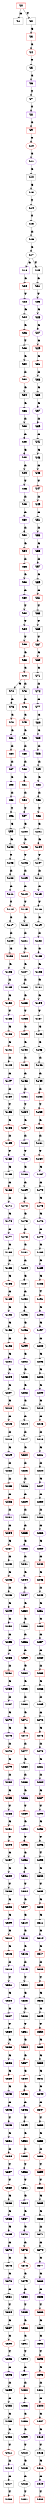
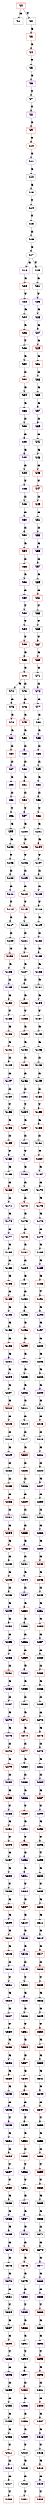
  strict digraph {
    node [color=gray40 shape=cylinder]
    edge [arrowhead=vee]
    S0 [color=red]
    S1 [shape=folder]
    S2 [shape=folder]
    S3 [color=red shape=folder]
    S4 [color=red shape=ellipse]
    S5 [shape=ellipse]
    S6 [color=purple]
    S7 [shape=ellipse]
    S8 [color=purple]
    S9 [color=red]
    S10 [color=red shape=ellipse]
    S11 [color=purple shape=ellipse]
    S12
    S13 [shape=ellipse]
    S14 [shape=ellipse]
    S15 [shape=ellipse]
    S16 [shape=ellipse]
    S17 [shape=ellipse]
    S18 [color=purple shape=folder]
    S19 [shape=folder]
    S20 [color=red shape=folder]
    S21
    S22 [color=purple]
    S23 [color=purple]
    S24 [shape=ellipse]
    S25 [color=purple shape=ellipse]
    S26 [color=red]
    S27 [color=purple shape=ellipse]
    S28 [shape=folder]
    S29 [color=red]
    S30 [shape=folder]
    S31 [color=red shape=folder]
    S32 [color=red shape=ellipse]
    S33 [shape=ellipse]
    S34
    S35
    S36 [color=purple shape=folder]
    S37 [color=purple shape=ellipse]
    S38
    S39 [color=purple shape=folder]
    S40 [color=purple shape=folder]
    S41
    S42 [color=purple]
    S43 [shape=folder]
    S44
    S45 [color=red]
    S46 [color=purple shape=folder]
    S47 [color=red]
    S48
    S49 [color=red shape=folder]
    S50 [color=purple]
    S51 [shape=ellipse]
    S52 [shape=ellipse]
    S53 [color=purple]
    S54 [color=red]
    S55 [color=purple]
    S56 [color=red shape=folder]
    S57 [color=purple shape=ellipse]
    S58 [color=purple shape=folder]
    S59 [shape=ellipse]
    S60 [color=purple]
    S61 [color=red]
    S62 [color=purple shape=ellipse]
    S63
    S64 [color=purple shape=folder]
    S65
    S66 [color=red]
    S67 [color=red shape=ellipse]
    S68 [color=red shape=folder]
    S69 [color=red]
    S70 [color=red shape=folder]
    S71 [shape=folder]
    S72
    S73
    S74 [color=purple]
    S75
    S76 [color=red shape=folder]
    S77 [color=purple shape=folder]
    S78 [color=red shape=folder]
    S79 [color=red]
    S80 [shape=folder]
    S81 [color=purple]
    S82 [shape=ellipse]
    S83 [color=purple]
    S84 [color=red shape=folder]
    S85 [color=purple]
    S86 [color=purple shape=folder]
    S87 [color=purple]
    S88 [color=purple shape=ellipse]
    S89
    S90 [color=purple shape=folder]
    S91 [color=red shape=folder]
    S92 [color=purple shape=ellipse]
    S93 [color=purple shape=folder]
    S94 [color=red shape=ellipse]
    S95 [shape=ellipse]
    S96 [shape=folder]
    S97 [color=purple]
    S98 [color=red shape=folder]
    S99
    S100 [shape=folder]
    S101
    S102
    S103 [color=red shape=ellipse]
    S104 [color=red]
    S105 [shape=folder]
    S106 [shape=ellipse]
    S107
    S108
    S109 [color=purple]
    S110
    S111 [color=purple]
    S112 [color=red shape=ellipse]
    S113 [color=purple]
    S114 [color=red shape=ellipse]
    S115 [color=red]
    S116 [shape=folder]
    S117 [shape=ellipse]
    S118
    S119 [shape=ellipse]
    S120
    S121 [color=purple shape=folder]
    S122 [color=purple shape=folder]
    S123 [color=red]
    S124 [color=red shape=folder]
    S125 [color=purple shape=ellipse]
    S126 [color=purple shape=ellipse]
    S127 [shape=ellipse]
    S128 [color=purple shape=folder]
    S129 [color=purple]
    S130 [shape=ellipse]
    S131
    S132 [color=red shape=ellipse]
    S133 [color=red shape=folder]
    S134 [color=purple shape=ellipse]
    S135 [color=purple shape=folder]
    S136 [color=red shape=folder]
    S137 [shape=folder]
    S138 [color=red shape=ellipse]
    S139 [color=red shape=folder]
    S140 [shape=folder]
    S141 [color=red shape=folder]
    S142
    S143 [shape=ellipse]
    S144 [shape=folder]
    S145 [color=red shape=folder]
    S146
    S147 [color=purple]
    S148
    S149
    S150
    S151 [color=purple shape=folder]
    S152 [color=red shape=folder]
    S153
    S154
    S155 [color=red shape=folder]
    S156 [color=red]
    S157 [color=red shape=ellipse]
    S158 [color=red shape=folder]
    S159 [color=red shape=ellipse]
    S160 [color=purple shape=folder]
    S161
    S162 [color=purple]
    S163 [color=purple shape=ellipse]
    S164 [color=red shape=folder]
    S165 [shape=folder]
    S166 [color=purple]
    S167 [color=purple shape=ellipse]
    S168 [color=red]
    S169 [shape=ellipse]
    S170 [shape=folder]
    S171 [color=purple shape=ellipse]
    S172 [color=red]
    S173 [color=red]
    S174 [color=purple]
    S175 [shape=ellipse]
    S176 [color=purple shape=ellipse]
    S177 [color=purple]
    S178 [color=red shape=folder]
    S179 [color=purple shape=ellipse]
    S180 [shape=folder]
    S181 [color=red shape=ellipse]
    S182 [shape=folder]
    S183 [shape=folder]
    S184 [shape=ellipse]
    S185 [color=purple]
    S186 [color=red shape=ellipse]
    S187 [shape=folder]
    S188 [color=red shape=folder]
    S189 [color=red]
    S190 [shape=folder]
    S191 [color=red shape=folder]
    S192 [color=purple shape=ellipse]
    S193
    S194 [color=purple]
    S195 [shape=ellipse]
    S196 [color=red shape=ellipse]
    S197 [color=purple shape=ellipse]
    S198 [color=red shape=folder]
    S199 [color=red]
    S200 [shape=ellipse]
    S201 [color=purple]
    S202 [color=purple shape=ellipse]
    S203 [shape=folder]
    S204 [color=purple shape=folder]
    S205 [shape=folder]
    S206 [shape=folder]
    S207 [shape=ellipse]
-   S208 [color=purple shape=folder]
+   S208 [color=purple shape=ellipse]
    S209 [color=purple]
    S210 [color=red]
    S211 [shape=ellipse]
    S212
    S213 [color=red shape=ellipse]
    S214 [shape=folder]
    S215 [color=red shape=ellipse]
    S216 [shape=folder]
    S217 [shape=ellipse]
    S218 [shape=folder]
    S219 [color=purple shape=ellipse]
    S220 [color=red]
    S221 [color=purple shape=ellipse]
    S222
    S223 [color=red shape=folder]
    S224 [shape=folder]
    S225 [color=red shape=folder]
    S226
    S227 [color=purple shape=folder]
    S228 [color=red]
    S229 [color=red shape=folder]
    S230 [shape=folder]
    S231 [color=purple]
    S232
    S233
    S234 [color=red]
    S235 [color=red]
    S236 [color=purple shape=ellipse]
    S237 [color=red shape=ellipse]
    S238 [color=purple]
    S239 [color=purple shape=ellipse]
    S240 [shape=folder]
    S241
    S242 [color=red]
    S243 [color=red shape=ellipse]
    S244 [color=purple shape=ellipse]
    S245 [color=red shape=folder]
    S246 [shape=ellipse]
    S247 [color=purple]
    S248 [shape=ellipse]
    S249 [color=purple]
    S250 [color=red shape=folder]
    S251 [color=purple]
    S252 [color=purple shape=folder]
    S253
    S254 [color=red shape=folder]
    S255 [color=purple shape=ellipse]
    S256 [color=purple shape=folder]
    S257 [color=purple shape=ellipse]
    S258 [color=purple shape=ellipse]
    S259 [color=red shape=ellipse]
    S260
    S261 [color=red]
    S262 [color=purple shape=ellipse]
    S263 [color=red shape=folder]
    S264 [color=purple]
    S265 [shape=folder]
    S266 [shape=folder]
    S267 [color=purple shape=folder]
    S268 [shape=folder]
    S269 [shape=ellipse]
    S270 [color=purple]
    S271 [color=red]
    S272 [shape=folder]
    S273 [color=purple]
    S274 [color=red]
    S275 [color=red shape=folder]
    S276 [color=red shape=ellipse]
    S277 [color=red]
    S278 [color=purple shape=ellipse]
    S279 [color=red]
    S280 [shape=folder]
    S281 [color=purple shape=folder]
    S282 [color=purple]
    S283 [color=purple shape=folder]
    S284 [color=purple]
    S285 [color=red]
    S286 [color=purple]
    S287 [color=red]
    S288 [color=purple]
    S289 [color=red]
    S290 [color=purple]
    S291 [color=red shape=folder]
    S292 [color=purple shape=folder]
    S293 [color=red shape=ellipse]
    S294 [color=red shape=folder]
    S295 [color=red]
    S296
    S297 [shape=ellipse]
    S298 [color=purple]
    S299 [shape=folder]
    S300 [color=purple shape=ellipse]
    S301 [color=purple]
    S302
    S303
    S304 [color=purple shape=folder]
    S305 [shape=ellipse]
    S306 [color=red shape=folder]
    S307 [color=red shape=ellipse]
    S308 [color=red shape=folder]
    S309 [color=purple shape=folder]
    S310 [color=purple shape=folder]
    S311 [shape=folder]
    S312 [color=red shape=ellipse]
    S313 [color=purple]
    S314 [color=purple shape=ellipse]
    S315 [color=red shape=folder]
    S316 [color=purple]
    S317 [color=red]
    S318 [color=purple shape=folder]
    S319 [color=purple]
    S320 [color=red]
    S321 [color=purple shape=ellipse]
    S322 [shape=folder]
    S323 [color=red shape=folder]
    S324 [color=purple shape=ellipse]
    S325 [color=purple]
    S326
    S327 [color=purple shape=folder]
    S328 [shape=folder]
    S329 [shape=folder]
    S330 [shape=folder]
    S331 [color=red shape=folder]
    S332 [color=red]
    S333 [color=red shape=ellipse]
    S334 [color=red]
    S335 [color=red shape=folder]
    S336 [color=purple shape=folder]
    S337 [color=red shape=folder]
    S338
    S339 [color=red shape=folder]
    S340 [color=red shape=folder]
    S341 [shape=folder]
    S342 [color=purple]
    S343 [color=red shape=folder]
    S344 [color=purple shape=ellipse]
    S345 [color=purple]
    S346 [color=purple]
    S347 [color=red shape=ellipse]
    S348 [color=purple]
    S349 [shape=folder]
    S350 [shape=folder]
    S351 [color=purple shape=folder]
    S352 [color=red shape=folder]
    S353 [shape=ellipse]
    S354 [color=red shape=ellipse]
    S355 [color=red shape=folder]
    S356 [color=red shape=ellipse]
    S357 [color=purple shape=folder]
    S358 [color=purple shape=ellipse]
    S359 [color=red]
    S360 [color=red shape=ellipse]
    S361 [shape=ellipse]
    S362 [color=red shape=folder]
    S363
    S364 [color=purple shape=folder]
    S365
    S366 [color=purple]
    S367 [color=purple]
    S368 [shape=folder]
    S369 [color=purple shape=ellipse]
    S370 [color=purple]
    S371
    S372 [color=purple]
    S373 [color=red]
    S374 [shape=ellipse]
    S375 [shape=folder]
    S376 [color=red shape=ellipse]
    S377 [color=purple]
    S378 [color=purple]
    S379 [shape=ellipse]
    S380 [color=purple]
    S381
    S382 [color=purple]
    S383 [color=purple]
    S384
    S385 [color=purple]
    S386 [color=red]
    S387
    S388 [color=red shape=folder]
    S389
    S390 [color=red shape=ellipse]
    S391 [shape=folder]
    S392 [color=purple shape=folder]
    S393 [color=purple shape=ellipse]
    S394 [shape=ellipse]
    S395 [color=red]
    S396 [color=purple]
    S397 [color=purple shape=folder]
    S398 [color=red]
    S399 [shape=ellipse]
    S400 [color=red]
    S401 [shape=folder]
    S402
    S403 [color=purple shape=folder]
    S404 [color=red]
    S405
    S406 [color=red shape=folder]
    S407 [color=red shape=ellipse]
    S408 [shape=folder]
    S409 [color=purple shape=ellipse]
    S410 [color=purple]
    S411 [color=red shape=ellipse]
    S412 [shape=ellipse]
    S413
    S414 [color=purple shape=folder]
    S415 [shape=ellipse]
    S416 [color=red shape=ellipse]
    S417 [shape=folder]
    S418 [shape=ellipse]
    S419 [color=purple]
    S420 [color=red shape=folder]
    S421 [color=red shape=folder]
    S422 [color=red]
    S0 -> S1 [arrowhead=tee label=A]
    S0 -> S2 [arrowhead=tee label=T]
    S2 -> S3 [label=G]
    S3 -> S4 [arrowhead=diamond label=C]
    S4 -> S5 [arrowhead=tee label=T]
    S5 -> S6 [label=C]
    S6 -> S7 [arrowhead=diamond label=T]
    S7 -> S8 [arrowhead=diamond label=T]
    S8 -> S9 [arrowhead=diamond label=C]
    S9 -> S10 [arrowhead=diamond label=T]
    S10 -> S11 [label=C]
    S11 -> S12 [arrowhead=tee label=G]
    S12 -> S13 [label=G]
    S13 -> S14 [arrowhead=tee label=T]
    S14 -> S15 [arrowhead=tee label=T]
    S15 -> S16 [label=A]
    S16 -> S17 [arrowhead=diamond label=G]
    S17 -> S18 [label=C]
    S17 -> S19 [arrowhead=diamond label=T]
    S18 -> S20 [arrowhead=tee label=C]
    S19 -> S21 [arrowhead=tee label=C]
    S20 -> S22 [arrowhead=tee label=T]
    S21 -> S23 [label=T]
    S22 -> S24 [arrowhead=tee label=G]
    S23 -> S25 [label=G]
    S24 -> S26 [arrowhead=tee label=G]
    S25 -> S27 [arrowhead=diamond label=G]
    S26 -> S28 [arrowhead=tee label=T]
    S27 -> S29 [label=C]
    S28 -> S30 [label=G]
    S29 -> S31 [arrowhead=tee label=G]
    S30 -> S32 [arrowhead=tee label=A]
    S31 -> S33 [label=A]
    S32 -> S34 [label=G]
    S33 -> S35 [arrowhead=tee label=G]
    S34 -> S36 [arrowhead=tee label=G]
    S35 -> S37 [arrowhead=diamond label=G]
    S36 -> S38 [label=A]
    S37 -> S39 [arrowhead=diamond label=A]
    S38 -> S40 [arrowhead=diamond label=A]
    S39 -> S41 [arrowhead=tee label=A]
    S40 -> S42 [arrowhead=diamond label=G]
    S41 -> S43 [label=G]
    S42 -> S44 [label=A]
    S43 -> S45 [label=A]
    S44 -> S46 [label=T]
    S45 -> S47 [arrowhead=tee label=T]
    S46 -> S48 [label=A]
    S47 -> S49 [label=A]
    S48 -> S50 [label=A]
    S49 -> S51 [arrowhead=tee label=A]
    S50 -> S52 [arrowhead=diamond label=A]
    S51 -> S53 [label=A]
    S52 -> S54 [arrowhead=tee label=G]
    S53 -> S55 [arrowhead=diamond label=G]
    S54 -> S56 [arrowhead=tee label=A]
    S55 -> S57 [arrowhead=diamond label=A]
    S56 -> S58 [label=C]
    S57 -> S59 [arrowhead=tee label=C]
    S58 -> S60 [arrowhead=tee label=A]
    S59 -> S61 [label=A]
    S60 -> S62 [label=T]
    S61 -> S63 [arrowhead=tee label=T]
    S62 -> S64 [label=T]
    S63 -> S65 [label=T]
    S64 -> S66 [label=T]
    S65 -> S67 [arrowhead=diamond label=T]
    S66 -> S68 [arrowhead=diamond label=G]
    S67 -> S69 [label=G]
    S68 -> S70 [label=C]
    S69 -> S71 [arrowhead=tee label=C]
    S70 -> S72 [label=G]
    S70 -> S73 [label=A]
    S71 -> S74 [arrowhead=diamond label=A]
    S72 -> S75 [arrowhead=diamond label=A]
    S73 -> S76 [arrowhead=diamond label=A]
    S74 -> S77 [arrowhead=tee label=A]
    S75 -> S78 [label=C]
    S76 -> S79 [label=C]
    S77 -> S80 [arrowhead=tee label=C]
    S78 -> S81 [arrowhead=tee label=C]
    S79 -> S82 [arrowhead=diamond label=C]
    S80 -> S83 [label=C]
    S81 -> S84 [label=A]
    S82 -> S85 [arrowhead=diamond label=A]
    S83 -> S86 [label=A]
    S84 -> S87 [arrowhead=diamond label=A]
    S85 -> S88 [arrowhead=diamond label=A]
    S86 -> S89 [label=A]
    S87 -> S90 [arrowhead=tee label=G]
    S88 -> S91 [arrowhead=diamond label=G]
    S89 -> S92 [label=G]
    S90 -> S93 [label=A]
    S91 -> S94 [arrowhead=tee label=A]
    S92 -> S95 [arrowhead=diamond label=A]
    S93 -> S96 [arrowhead=diamond label=T]
    S94 -> S97 [arrowhead=diamond label=T]
    S95 -> S98 [label=T]
    S96 -> S99 [arrowhead=tee label=G]
    S97 -> S100 [label=G]
    S98 -> S101 [arrowhead=tee label=G]
    S99 -> S102 [arrowhead=tee label=G]
    S100 -> S103 [label=G]
    S101 -> S104 [arrowhead=diamond label=G]
    S102 -> S105 [label=T]
    S103 -> S106 [arrowhead=tee label=T]
    S104 -> S107 [label=T]
    S105 -> S108 [arrowhead=diamond label=A]
    S106 -> S109 [arrowhead=diamond label=A]
    S107 -> S110 [arrowhead=diamond label=A]
    S108 -> S111 [label=A]
    S109 -> S112 [arrowhead=tee label=A]
    S110 -> S113 [label=A]
    S111 -> S114 [label=T]
    S112 -> S115 [label=T]
    S113 -> S116 [arrowhead=diamond label=T]
    S114 -> S117 [arrowhead=diamond label=C]
    S115 -> S118 [label=C]
    S116 -> S119 [arrowhead=tee label=C]
    S117 -> S120 [arrowhead=tee label=A]
    S118 -> S121 [arrowhead=tee label=A]
    S119 -> S122 [label=A]
    S120 -> S123 [arrowhead=tee label=C]
    S121 -> S124 [label=C]
    S122 -> S125 [arrowhead=diamond label=C]
    S123 -> S126 [label=G]
    S124 -> S127 [label=G]
    S125 -> S128 [label=G]
    S126 -> S129 [label=A]
    S127 -> S130 [arrowhead=diamond label=A]
    S128 -> S131 [arrowhead=tee label=G]
    S129 -> S132 [arrowhead=diamond label=G]
    S130 -> S133 [arrowhead=diamond label=G]
    S131 -> S134 [label=G]
    S132 -> S135 [label=T]
    S133 -> S136 [arrowhead=tee label=T]
    S134 -> S137 [arrowhead=tee label=T]
    S135 -> S138 [arrowhead=tee label=G]
    S136 -> S139 [arrowhead=tee label=G]
    S137 -> S140 [arrowhead=tee label=G]
    S138 -> S141 [label=G]
    S139 -> S142 [arrowhead=tee label=G]
    S140 -> S143 [arrowhead=tee label=G]
    S141 -> S144 [arrowhead=diamond label=A]
    S142 -> S145 [arrowhead=tee label=A]
    S143 -> S146 [arrowhead=tee label=A]
    S144 -> S147 [arrowhead=tee label=A]
    S145 -> S148 [arrowhead=tee label=A]
    S146 -> S149 [arrowhead=tee label=A]
    S147 -> S150 [arrowhead=tee label=A]
    S148 -> S151 [label=A]
    S149 -> S152 [arrowhead=diamond label=A]
    S150 -> S153 [label=T]
    S151 -> S154 [label=T]
    S152 -> S155 [arrowhead=diamond label=T]
    S153 -> S156 [arrowhead=tee label=G]
    S154 -> S157 [arrowhead=tee label=G]
    S155 -> S158 [arrowhead=diamond label=G]
    S156 -> S159 [arrowhead=tee label=A]
    S157 -> S160 [arrowhead=tee label=A]
    S158 -> S161 [arrowhead=tee label=A]
    S159 -> S162 [arrowhead=diamond label=T]
    S160 -> S163 [label=T]
    S161 -> S164 [label=T]
    S162 -> S165 [arrowhead=tee label=G]
    S163 -> S166 [arrowhead=tee label=G]
    S164 -> S167 [label=G]
    S165 -> S168 [arrowhead=diamond label=A]
    S166 -> S169 [label=A]
    S167 -> S170 [arrowhead=diamond label=A]
    S168 -> S171 [label=A]
    S169 -> S172 [label=A]
    S170 -> S173 [arrowhead=tee label=G]
    S171 -> S174 [arrowhead=tee label=G]
    S172 -> S175 [arrowhead=tee label=G]
    S173 -> S176 [arrowhead=tee label=G]
    S174 -> S177 [label=A]
    S175 -> S178 [label=A]
    S176 -> S179 [arrowhead=diamond label=A]
    S177 -> S180 [arrowhead=diamond label=C]
    S178 -> S181 [arrowhead=tee label=C]
    S179 -> S182 [label=C]
    S180 -> S183 [label=A]
    S181 -> S184 [arrowhead=tee label=A]
    S182 -> S185 [label=C]
    S183 -> S186 [arrowhead=tee label=G]
    S184 -> S187 [arrowhead=diamond label=G]
    S185 -> S188 [label=G]
    S186 -> S189 [label=A]
    S187 -> S190 [arrowhead=diamond label=A]
    S188 -> S191 [arrowhead=diamond label=T]
    S189 -> S192 [label=G]
    S190 -> S193 [arrowhead=diamond label=G]
    S191 -> S194 [arrowhead=diamond label=G]
    S192 -> S195 [arrowhead=diamond label=G]
    S193 -> S196 [arrowhead=tee label=G]
    S194 -> S197 [arrowhead=diamond label=G]
    S195 -> S198 [arrowhead=tee label=A]
    S196 -> S199 [arrowhead=tee label=A]
    S197 -> S200 [arrowhead=tee label=A]
    S198 -> S201 [arrowhead=diamond label=G]
    S199 -> S202 [arrowhead=tee label=G]
    S200 -> S203 [arrowhead=tee label=G]
    S201 -> S204 [label=G]
    S202 -> S205 [label=G]
    S203 -> S206 [arrowhead=diamond label=G]
    S204 -> S207 [label=C]
    S205 -> S208 [arrowhead=diamond label=C]
    S206 -> S209 [label=C]
    S207 -> S210 [label=C]
    S208 -> S211 [arrowhead=tee label=C]
    S209 -> S212 [label=C]
    S210 -> S213 [label=A]
    S211 -> S214 [label=A]
    S212 -> S215 [label=A]
    S213 -> S216 [arrowhead=tee label=A]
    S214 -> S217 [label=A]
    S215 -> S218 [arrowhead=tee label=A]
    S216 -> S219 [arrowhead=tee label=G]
    S217 -> S220 [arrowhead=tee label=G]
    S218 -> S221 [label=G]
    S219 -> S222 [arrowhead=tee label=A]
    S220 -> S223 [arrowhead=tee label=A]
    S221 -> S224 [arrowhead=diamond label=A]
    S222 -> S225 [arrowhead=tee label=A]
    S223 -> S226 [label=A]
    S224 -> S227 [arrowhead=diamond label=G]
    S225 -> S228 [arrowhead=diamond label=A]
    S226 -> S229 [arrowhead=diamond label=A]
    S227 -> S230 [label=A]
    S228 -> S231 [arrowhead=tee label=A]
    S229 -> S232 [arrowhead=tee label=A]
    S230 -> S233 [label=A]
    S231 -> S234 [arrowhead=diamond label=A]
    S232 -> S235 [arrowhead=diamond label=A]
    S233 -> S236 [label=A]
    S234 -> S237 [label=G]
    S235 -> S238 [arrowhead=diamond label=G]
    S236 -> S239 [arrowhead=tee label=G]
    S237 -> S240 [arrowhead=diamond label=A]
    S238 -> S241 [arrowhead=tee label=A]
    S239 -> S242 [label=A]
    S240 -> S243 [label=G]
    S241 -> S244 [label=G]
    S242 -> S245 [arrowhead=tee label=G]
    S243 -> S246 [arrowhead=diamond label=A]
    S244 -> S247 [arrowhead=tee label=A]
    S245 -> S248 [label=A]
    S246 -> S249 [arrowhead=diamond label=G]
    S247 -> S250 [arrowhead=diamond label=G]
    S248 -> S251 [arrowhead=tee label=G]
    S249 -> S252 [arrowhead=diamond label=C]
    S250 -> S253 [arrowhead=diamond label=C]
    S251 -> S254 [arrowhead=tee label=C]
    S252 -> S255 [label=A]
    S253 -> S256 [arrowhead=tee label=A]
    S254 -> S257 [arrowhead=diamond label=A]
    S255 -> S258 [label=A]
    S256 -> S259 [label=A]
    S257 -> S260 [arrowhead=diamond label=A]
    S258 -> S261 [arrowhead=tee label=A]
    S259 -> S262 [arrowhead=diamond label=G]
    S260 -> S263 [label=A]
    S261 -> S264 [arrowhead=tee label=G]
    S262 -> S265 [arrowhead=tee label=G]
    S263 -> S266 [arrowhead=diamond label=G]
    S264 -> S267 [label=A]
    S265 -> S268 [arrowhead=tee label=A]
    S266 -> S269 [arrowhead=tee label=A]
    S267 -> S270 [arrowhead=tee label=G]
    S268 -> S271 [arrowhead=tee label=G]
    S269 -> S272 [label=A]
    S270 -> S273 [arrowhead=tee label=G]
    S271 -> S274 [arrowhead=diamond label=G]
    S272 -> S275 [arrowhead=diamond label=G]
    S273 -> S276 [label=A]
    S274 -> S277 [arrowhead=tee label=A]
    S275 -> S278 [arrowhead=diamond label=A]
    S276 -> S279 [arrowhead=tee label=G]
    S277 -> S280 [label=G]
    S278 -> S281 [arrowhead=tee label=G]
    S279 -> S282 [arrowhead=tee label=A]
    S280 -> S283 [label=A]
    S281 -> S284 [label=A]
    S282 -> S285 [arrowhead=tee label=G]
    S283 -> S286 [label=G]
    S284 -> S287 [label=G]
    S285 -> S288 [label=T]
    S286 -> S289 [arrowhead=tee label=T]
    S287 -> S290 [label=T]
    S288 -> S291 [label=G]
    S289 -> S292 [arrowhead=tee label=G]
    S290 -> S293 [arrowhead=tee label=G]
    S291 -> S294 [label=T]
    S292 -> S295 [arrowhead=diamond label=T]
    S293 -> S296 [arrowhead=diamond label=T]
    S294 -> S297 [label=C]
    S295 -> S298 [arrowhead=diamond label=C]
    S296 -> S299 [label=T]
    S297 -> S300 [label=C]
    S298 -> S301 [arrowhead=diamond label=C]
    S299 -> S302 [arrowhead=tee label=C]
    S300 -> S303 [label=T]
    S301 -> S304 [arrowhead=tee label=T]
    S302 -> S305 [arrowhead=tee label=T]
    S303 -> S306 [arrowhead=tee label=G]
    S304 -> S307 [label=G]
    S305 -> S308 [label=G]
    S306 -> S309 [label=G]
    S307 -> S310 [arrowhead=tee label=G]
    S308 -> S311 [arrowhead=tee label=G]
    S309 -> S312 [label=C]
    S310 -> S313 [arrowhead=diamond label=C]
    S311 -> S314 [arrowhead=diamond label=C]
    S312 -> S315 [arrowhead=tee label=G]
    S313 -> S316 [arrowhead=diamond label=C]
    S314 -> S317 [arrowhead=diamond label=C]
    S315 -> S318 [label=A]
    S316 -> S319 [arrowhead=diamond label=A]
    S317 -> S320 [arrowhead=diamond label=A]
    S318 -> S321 [label=T]
    S319 -> S322 [label=T]
    S320 -> S323 [label=T]
    S321 -> S324 [arrowhead=tee label=G]
    S322 -> S325 [arrowhead=diamond label=G]
    S323 -> S326 [arrowhead=tee label=G]
    S324 -> S327 [arrowhead=tee label=C]
    S325 -> S328 [label=C]
    S326 -> S329 [label=C]
    S327 -> S330 [arrowhead=diamond label=T]
    S328 -> S331 [label=T]
    S329 -> S332 [arrowhead=diamond label=T]
    S330 -> S333 [label=G]
    S331 -> S334 [arrowhead=tee label=G]
    S332 -> S335 [arrowhead=tee label=G]
    S333 -> S336 [label=G]
    S334 -> S337 [arrowhead=diamond label=G]
    S335 -> S338 [arrowhead=diamond label=G]
    S336 -> S339 [arrowhead=diamond label=G]
    S337 -> S340 [arrowhead=tee label=G]
    S338 -> S341 [arrowhead=tee label=G]
    S339 -> S342 [arrowhead=tee label=G]
    S340 -> S343 [arrowhead=diamond label=G]
    S341 -> S344 [arrowhead=diamond label=C]
    S342 -> S345 [arrowhead=diamond label=A]
    S343 -> S346 [arrowhead=diamond label=A]
    S344 -> S347 [label=A]
    S345 -> S348 [arrowhead=diamond label=T]
    S346 -> S349 [arrowhead=diamond label=T]
    S347 -> S350 [arrowhead=diamond label=T]
    S348 -> S351 [label=C]
    S349 -> S352 [arrowhead=tee label=C]
    S350 -> S353 [arrowhead=tee label=C]
    S351 -> S354 [arrowhead=diamond label=A]
    S352 -> S355 [arrowhead=tee label=A]
    S353 -> S356 [label=A]
    S354 -> S357 [arrowhead=diamond label=T]
    S355 -> S358 [arrowhead=diamond label=T]
    S356 -> S359 [arrowhead=tee label=T]
    S357 -> S360 [arrowhead=tee label=T]
    S358 -> S361 [arrowhead=tee label=T]
    S359 -> S362 [arrowhead=diamond label=T]
    S360 -> S363 [arrowhead=diamond label=G]
    S361 -> S364 [arrowhead=tee label=G]
    S362 -> S365 [label=G]
    S363 -> S366 [label=G]
    S364 -> S367 [arrowhead=diamond label=G]
    S365 -> S368 [arrowhead=diamond label=G]
    S366 -> S369 [arrowhead=diamond label=G]
    S367 -> S370 [arrowhead=diamond label=G]
    S368 -> S371 [arrowhead=diamond label=A]
    S369 -> S372 [arrowhead=diamond label=A]
    S370 -> S373 [label=A]
    S371 -> S374 [arrowhead=diamond label=A]
    S372 -> S375 [arrowhead=tee label=C]
    S373 -> S376 [label=C]
    S374 -> S377 [arrowhead=diamond label=C]
    S375 -> S378 [arrowhead=tee label=C]
    S376 -> S379 [label=C]
    S377 -> S380 [label=C]
    S378 -> S381 [arrowhead=tee label=A]
    S379 -> S382 [arrowhead=diamond label=A]
    S380 -> S383 [label=A]
    S381 -> S384 [label=T]
    S382 -> S385 [arrowhead=tee label=T]
    S383 -> S386 [label=T]
    S384 -> S387 [arrowhead=tee label=C]
    S385 -> S388 [arrowhead=diamond label=C]
    S386 -> S389 [arrowhead=tee label=C]
    S387 -> S390 [label=C]
    S388 -> S391 [arrowhead=tee label=C]
    S389 -> S392 [arrowhead=tee label=C]
    S390 -> S393 [arrowhead=tee label=T]
    S391 -> S394 [label=T]
    S392 -> S395 [arrowhead=diamond label=T]
    S393 -> S396 [arrowhead=tee label=A]
    S394 -> S397 [arrowhead=diamond label=A]
    S395 -> S398 [label=G]
    S396 -> S399 [label=A]
    S397 -> S400 [arrowhead=diamond label=A]
    S398 -> S401 [label=A]
    S399 -> S402 [label=A]
    S400 -> S403 [arrowhead=tee label=A]
    S401 -> S404 [label=A]
    S402 -> S405 [label=C]
    S403 -> S406 [arrowhead=tee label=C]
    S404 -> S407 [arrowhead=diamond label=C]
    S405 -> S408 [label=C]
    S406 -> S409 [arrowhead=tee label=C]
    S407 -> S410 [arrowhead=diamond label=C]
    S408 -> S411 [arrowhead=tee label=T]
    S409 -> S412 [arrowhead=tee label=T]
    S410 -> S413 [label=T]
    S411 -> S414 [arrowhead=diamond label=A]
    S412 -> S415 [arrowhead=diamond label=G]
    S413 -> S416 [arrowhead=diamond label=G]
    S414 -> S417 [arrowhead=diamond label=A]
    S415 -> S418 [arrowhead=tee label=A]
    S416 -> S419 [arrowhead=diamond label=A]
    S417 -> S420 [arrowhead=diamond label=T]
    S418 -> S421 [label=T]
    S419 -> S422 [arrowhead=tee label=T]
  }
